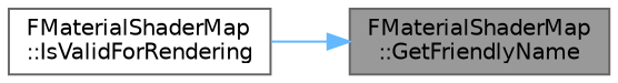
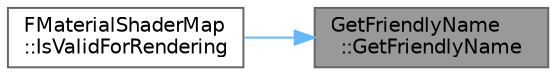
  digraph {
    rankdir=RL
    node [fontname=Helvetica fontsize=10 shape=box style=filled]
-   n1 [color=gray40 fillcolor=grey60 fontcolor=black height=0.2 label="FMaterialShaderMap\l::GetFriendlyName" width=0.4]
+   n1 [color=gray40 fillcolor=grey60 fontcolor=black height=0.2 label="GetFriendlyName\l::GetFriendlyName" width=0.4]
    n2 [color=grey40 fillcolor=white height=0.2 label="FMaterialShaderMap\l::IsValidForRendering" width=0.4]
    n1 -> n2 [color=steelblue1 dir=back fontname=Helvetica fontsize=10 labelfontname=Helvetica labelfontsize=10 style=solid]
  }
